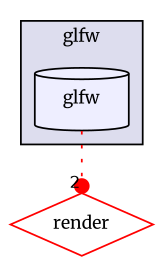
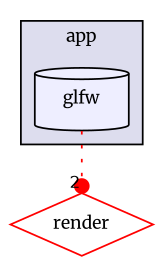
  digraph {
    compound=true
    fontname=Merriweather
    node [fontname=Merriweather fontsize=10 style=filled]
    n1 [fillcolor="#eeeeff" label=glfw pencolor=black shape=cylinder]
    n2 [color=red fillcolor=white label=render shape=diamond]
    subgraph cluster_1 {
      bgcolor="#ddddee"
      fontsize=10
-     label=glfw
+     label=app
      pencolor=black
      n1
    }
    n1 -> n2 [headlabel=2 labeldistance=1.5 labelfontname=Helvetica labelfontsize=10 color=red style=dotted arrowhead=dot fontname=Merriweather]
  }
